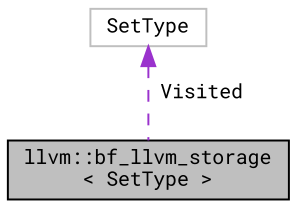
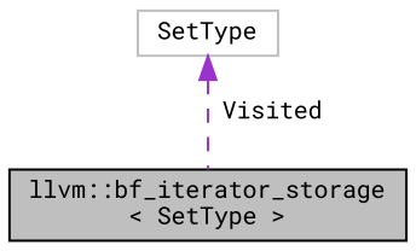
  digraph {
    fontname="Roboto Mono"
    node [fontname="Roboto Mono" fontsize=10 shape=record]
-   n1 [color=black fillcolor=grey75 fontcolor=black height=0.2 label="llvm::bf_llvm_storage\l\< SetType \>" style=filled width=0.4]
+   n1 [color=black fillcolor=grey75 fontcolor=black height=0.2 label="llvm::bf_iterator_storage\l\< SetType \>" style=filled width=0.4]
    n2 [color=grey75 height=0.2 label=SetType width=0.4]
    n2 -> n1 [color=darkorchid3 dir=back fontname="Roboto Mono" fontsize=10 label=" Visited" labelfontname=Helvetica labelfontsize=10 style=dashed]
  }
